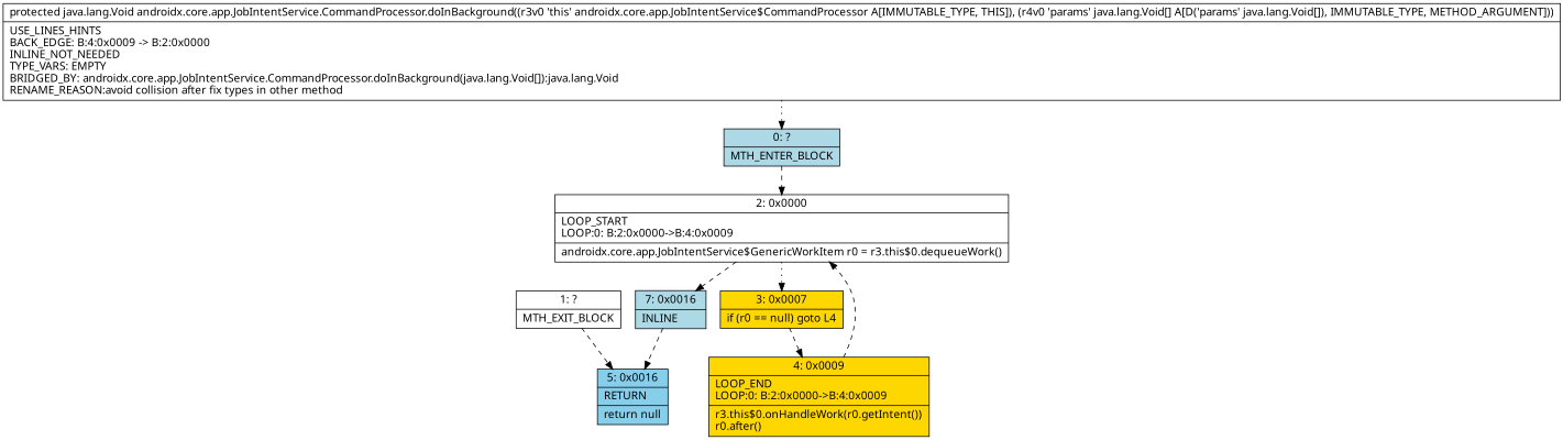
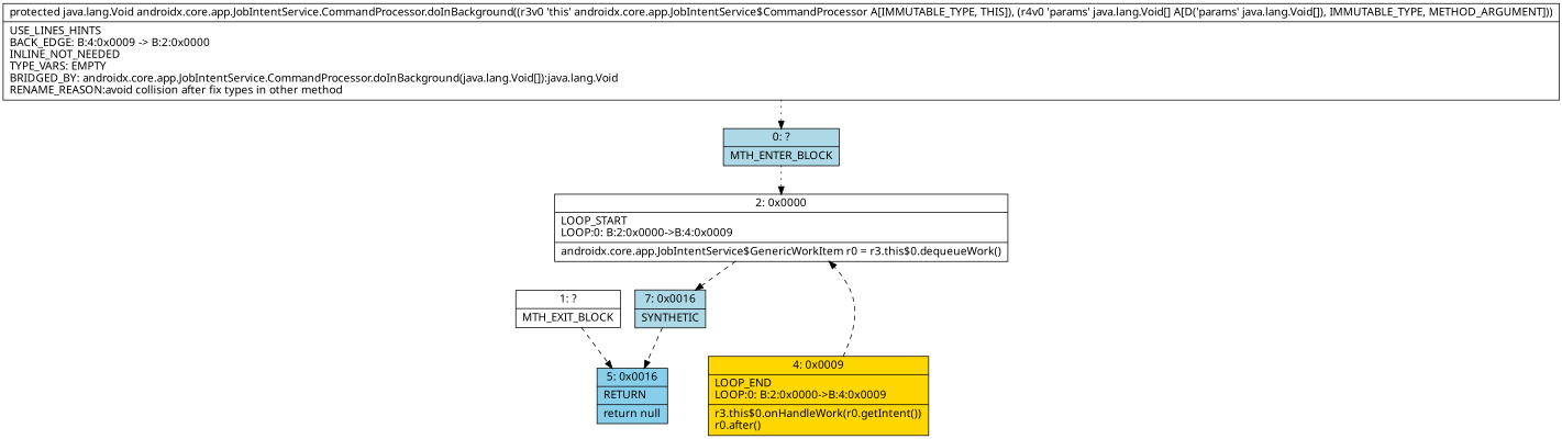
  digraph {
    fontname="Noto Sans"
    node [fillcolor=white fontname="Noto Sans" shape=record style=filled]
    edge [fontname="Noto Sans" style=dashed]
    n1 [fillcolor=lightblue label="{0\:\ ?|MTH_ENTER_BLOCK\l}"]
    n2 [label="{2\:\ 0x0000|LOOP_START\lLOOP:0: B:2:0x0000\-\>B:4:0x0009\l|androidx.core.app.JobIntentService$GenericWorkItem r0 = r3.this$0.dequeueWork()\l}"]
-   n3 [fillcolor=gold label="{3\:\ 0x0007|if (r0 == null) goto L4\l}"]
-   n4 [fillcolor=lightblue label="{7\:\ 0x0016|INLINE\l}"]
+   n4 [fillcolor=lightblue label="{7\:\ 0x0016|SYNTHETIC\l}"]
    n5 [fillcolor=gold label="{4\:\ 0x0009|LOOP_END\lLOOP:0: B:2:0x0000\-\>B:4:0x0009\l|r3.this$0.onHandleWork(r0.getIntent())\lr0.after()\l}"]
    n6 [fillcolor=skyblue label="{5\:\ 0x0016|RETURN\l|return null\l}"]
    n7 [label="{1\:\ ?|MTH_EXIT_BLOCK\l}"]
    n8 [label="{protected java.lang.Void androidx.core.app.JobIntentService.CommandProcessor.doInBackground((r3v0 'this' androidx.core.app.JobIntentService$CommandProcessor A[IMMUTABLE_TYPE, THIS]), (r4v0 'params' java.lang.Void[] A[D('params' java.lang.Void[]), IMMUTABLE_TYPE, METHOD_ARGUMENT]))  | USE_LINES_HINTS\lBACK_EDGE: B:4:0x0009 \-\> B:2:0x0000\lINLINE_NOT_NEEDED\lTYPE_VARS: EMPTY\lBRIDGED_BY: androidx.core.app.JobIntentService.CommandProcessor.doInBackground(java.lang.Void[]):java.lang.Void\lRENAME_REASON:avoid collision after fix types in other method\l}"]
-   n1 -> n2
-   n2 -> n3 [style=dotted]
+   n1 -> n2 [style=dotted]
    n2 -> n4
-   n3 -> n5
    n4 -> n6
    n5 -> n2
    n7 -> n6
    n8 -> n1 [style=dotted]
  }
